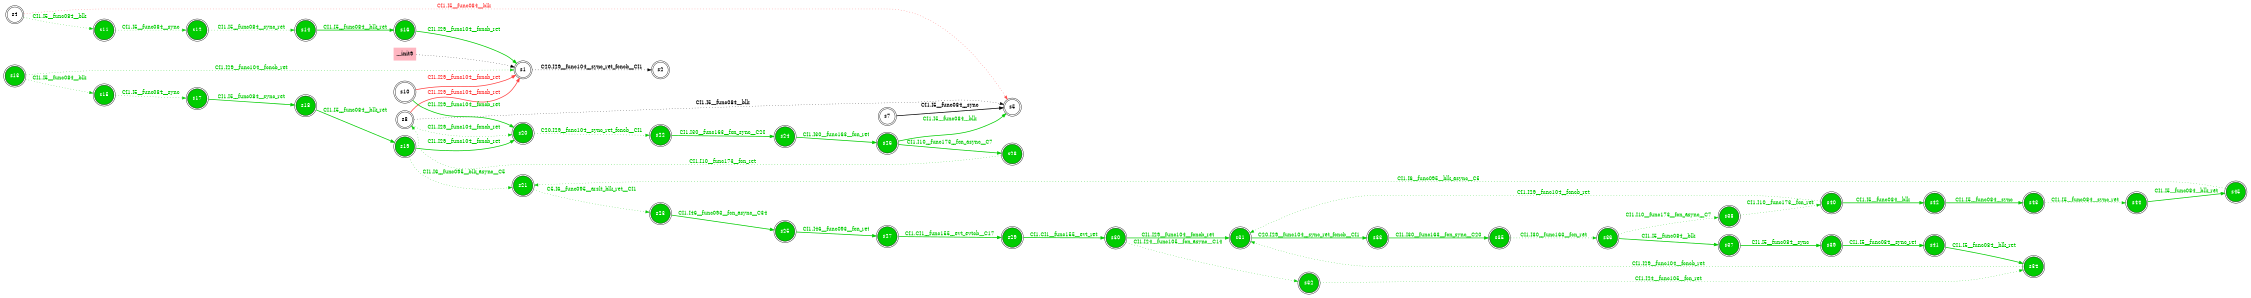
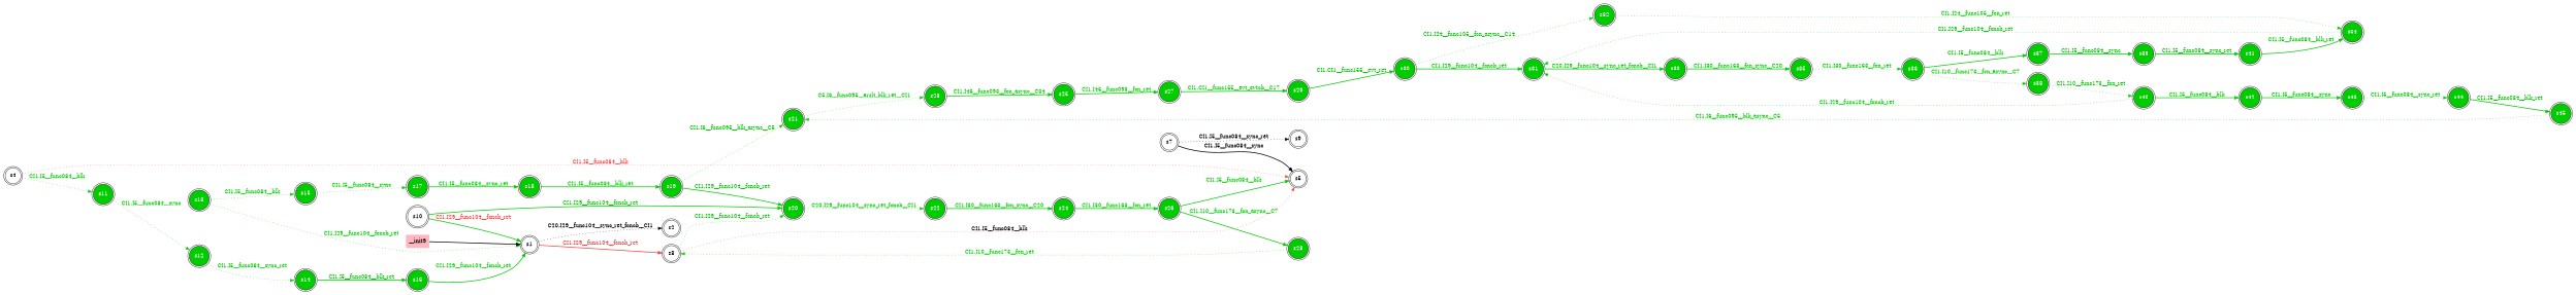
  digraph {
    rankdir=LR
    node [shape=doublecircle fillcolor="#00cc00" fontcolor="#ffffff" style=filled]
    edge [style=bold color="#00cc00"]
    n1 [label=<s1> fillcolor="" fontcolor="" style=""]
    n2 [label=<s2> fillcolor="" fontcolor="" style=""]
    n3 [label=<s4> fillcolor="" fontcolor="" style=""]
    n4 [label=<s5> fillcolor="" fontcolor="" style=""]
    n5 [label=<s11>]
    n6 [label=<s12>]
    n7 [label=<s7> fillcolor="" fontcolor="" style=""]
+   n8 [label=<s9> fillcolor="" fontcolor="" style=""]
    n9 [label=<s8> fillcolor="" fontcolor="" style=""]
    n10 [label=<s20>]
    n11 [label=<s13>]
    n12 [label=<s15>]
    n13 [label=<s22>]
    n14 [label=<s10> fillcolor="" fontcolor="" style=""]
    n15 [label=<s14>]
    n16 [label=<s16>]
    n17 [label=<s17>]
    n18 [label=<s18>]
    n19 [label=<s19>]
    n20 [label=<s21>]
    n21 [label=<s23>]
    n22 [label=<s24>]
    n23 [label=<s25>]
    n24 [label=<s26>]
    n25 [label=<s27>]
    n26 [label=<s28>]
    n27 [label=<s29>]
    n28 [label=<s30>]
    n29 [label=<s31>]
    n30 [label=<s32>]
    n31 [label=<s33>]
    n32 [label=<s34>]
    n33 [label=<s35>]
    n34 [label=<s36>]
    n35 [label=<s37>]
    n36 [label=<s38>]
    n37 [label=<s39>]
    n38 [label=<s40>]
    n39 [label=<s41>]
    n40 [label=<s42>]
    n41 [label=<s43>]
    n42 [label=<s44>]
    n43 [label=<s45>]
    n44 [color=blue fillcolor=lightpink label=__init9 shape=none fontcolor=""]
    n1 -> n2 [label=<<font color="#000000">C20.I29__func104__sync_ret_fcncb__CI1</font>> style=dotted color=""]
    n3 -> n4 [color="#ff4040" label=<<font color="#ff4040">CI1.I5__func084__blk</font>> style=dotted]
    n3 -> n5 [label=<<font color="#00cc00">CI1.I5__func084__blk</font>> style=dotted]
    n5 -> n6 [label=<<font color="#00cc00">CI1.I5__func084__sync</font>> style=dotted]
    n6 -> n15 [label=<<font color="#00cc00">CI1.I5__func084__sync_ret</font>> style=dotted]
    n7 -> n4 [label=<<font color="#000000">CI1.I5__func084__sync</font>> color=""]
-   n9 -> n1 [color="#ff4040" label=<<font color="#ff4040">CI1.I29__func104__fcncb_ret</font>>]
-   n9 -> n4 [label=<<font color="#000000">CI1.I5__func084__blk</font>> style=dotted color=""]
+   n7 -> n8 [label=<<font color="#000000">CI1.I5__func084__sync_ret</font>> style=dotted color=""]
+   n1 -> n9 [color="#ff4040" label=<<font color="#ff4040">CI1.I29__func104__fcncb_ret</font>>]
+   n9 -> n4 [label=<<font color="#000000">CI1.I5__func084__blk</font>> style=dotted color="#ff4040"]
    n9 -> n10 [label=<<font color="#00cc00">CI1.I29__func104__fcncb_ret</font>> style=dotted]
    n10 -> n13 [label=<<font color="#00cc00">C20.I29__func104__sync_ret_fcncb__CI1</font>> style=dotted]
    n11 -> n1 [label=<<font color="#00cc00">CI1.I29__func104__fcncb_ret</font>> style=dotted]
    n11 -> n12 [label=<<font color="#00cc00">CI1.I5__func084__blk</font>> style=dotted]
    n12 -> n17 [label=<<font color="#00cc00">CI1.I5__func084__sync</font>> style=dotted]
    n13 -> n22 [label=<<font color="#00cc00">CI1.I30__func163__fcn_sync__C20</font>>]
-   n14 -> n1 [color="#ff4040" label=<<font color="#ff4040">CI1.I29__func104__fcncb_ret</font>>]
+   n14 -> n1 [label=<<font color="#ff4040">CI1.I29__func104__fcncb_ret</font>>]
    n14 -> n10 [label=<<font color="#00cc00">CI1.I29__func104__fcncb_ret</font>>]
    n15 -> n16 [label=<<font color="#00cc00">CI1.I5__func084__blk_ret</font>>]
    n16 -> n1 [label=<<font color="#00cc00">CI1.I29__func104__fcncb_ret</font>>]
    n17 -> n18 [label=<<font color="#00cc00">CI1.I5__func084__sync_ret</font>>]
    n18 -> n19 [label=<<font color="#00cc00">CI1.I5__func084__blk_ret</font>>]
    n19 -> n10 [label=<<font color="#00cc00">CI1.I29__func104__fcncb_ret</font>>]
    n19 -> n20 [label=<<font color="#00cc00">CI1.I6__func095__blk_async__C5</font>> style=dotted]
    n20 -> n21 [label=<<font color="#00cc00">C5.I6__func095__arslt_blk_ret__CI1</font>> style=dotted]
    n21 -> n23 [label=<<font color="#00cc00">CI1.I46__func093__fcn_async__C34</font>>]
    n22 -> n24 [label=<<font color="#00cc00">CI1.I30__func163__fcn_ret</font>>]
    n23 -> n25 [label=<<font color="#00cc00">CI1.I46__func093__fcn_ret</font>>]
    n24 -> n4 [label=<<font color="#00cc00">CI1.I5__func084__blk</font>>]
    n24 -> n26 [label=<<font color="#00cc00">CI1.I10__func173__fcn_async__C7</font>>]
    n25 -> n27 [label=<<font color="#00cc00">CI1.CI1__func155__evt_evtcb__C17</font>>]
    n26 -> n9 [label=<<font color="#00cc00">CI1.I10__func173__fcn_ret</font>> style=dotted]
    n27 -> n28 [label=<<font color="#00cc00">CI1.CI1__func155__evt_ret</font>>]
    n28 -> n29 [label=<<font color="#00cc00">CI1.I29__func104__fcncb_ret</font>>]
    n28 -> n30 [label=<<font color="#00cc00">CI1.I24__func105__fcn_async__C14</font>> style=dotted]
    n29 -> n31 [label=<<font color="#00cc00">C20.I29__func104__sync_ret_fcncb__CI1</font>>]
    n30 -> n32 [label=<<font color="#00cc00">CI1.I24__func105__fcn_ret</font>> style=dotted]
    n31 -> n33 [label=<<font color="#00cc00">CI1.I30__func163__fcn_sync__C20</font>>]
    n32 -> n29 [label=<<font color="#00cc00">CI1.I29__func104__fcncb_ret</font>> style=dotted]
    n33 -> n34 [label=<<font color="#00cc00">CI1.I30__func163__fcn_ret</font>> style=dotted]
    n34 -> n35 [label=<<font color="#00cc00">CI1.I5__func084__blk</font>>]
    n34 -> n36 [label=<<font color="#00cc00">CI1.I10__func173__fcn_async__C7</font>> style=dotted]
    n35 -> n37 [label=<<font color="#00cc00">CI1.I5__func084__sync</font>>]
    n36 -> n38 [label=<<font color="#00cc00">CI1.I10__func173__fcn_ret</font>> style=dotted]
    n37 -> n39 [label=<<font color="#00cc00">CI1.I5__func084__sync_ret</font>>]
    n38 -> n29 [label=<<font color="#00cc00">CI1.I29__func104__fcncb_ret</font>> style=dotted]
    n38 -> n40 [label=<<font color="#00cc00">CI1.I5__func084__blk</font>>]
    n39 -> n32 [label=<<font color="#00cc00">CI1.I5__func084__blk_ret</font>>]
    n40 -> n41 [label=<<font color="#00cc00">CI1.I5__func084__sync</font>>]
    n41 -> n42 [label=<<font color="#00cc00">CI1.I5__func084__sync_ret</font>> style=dotted]
    n42 -> n43 [label=<<font color="#00cc00">CI1.I5__func084__blk_ret</font>>]
    n43 -> n20 [label=<<font color="#00cc00">CI1.I6__func095__blk_async__C5</font>> style=dotted]
-   n44 -> n1 [style=dotted color=""]
+   n44 -> n1 [color=""]
  }
